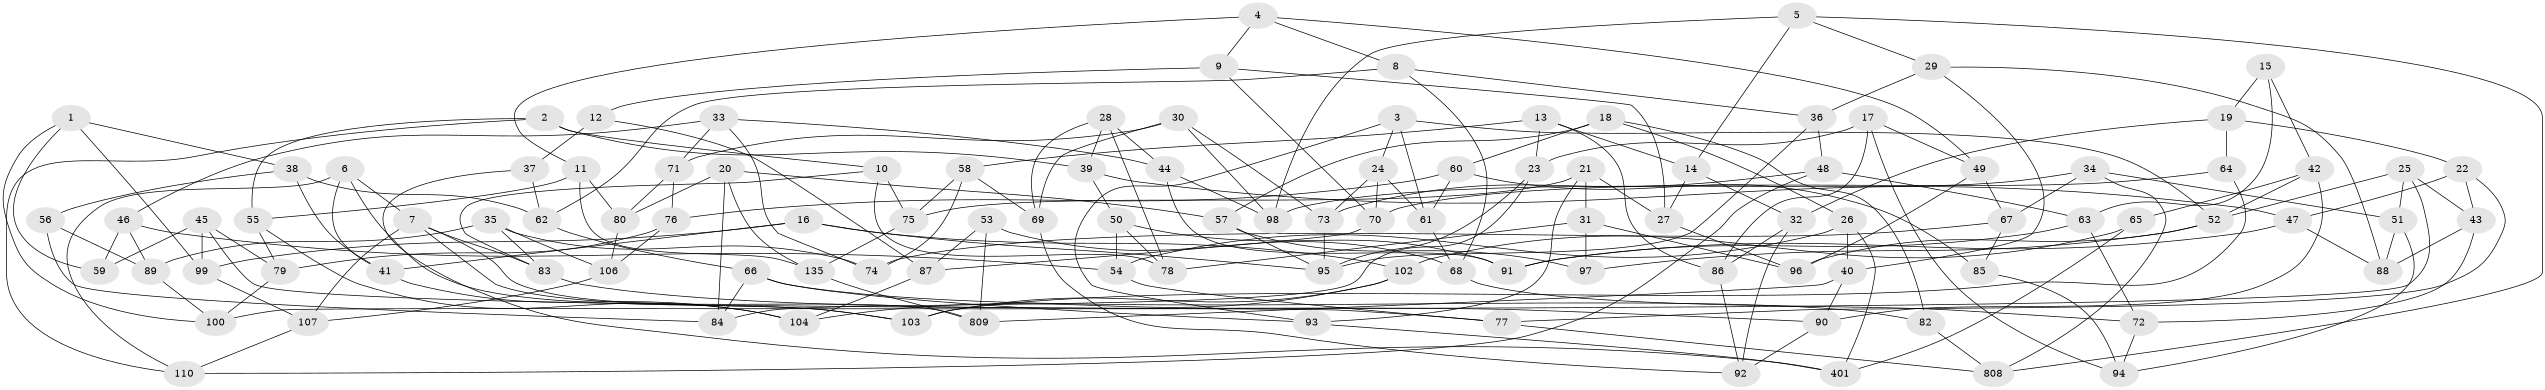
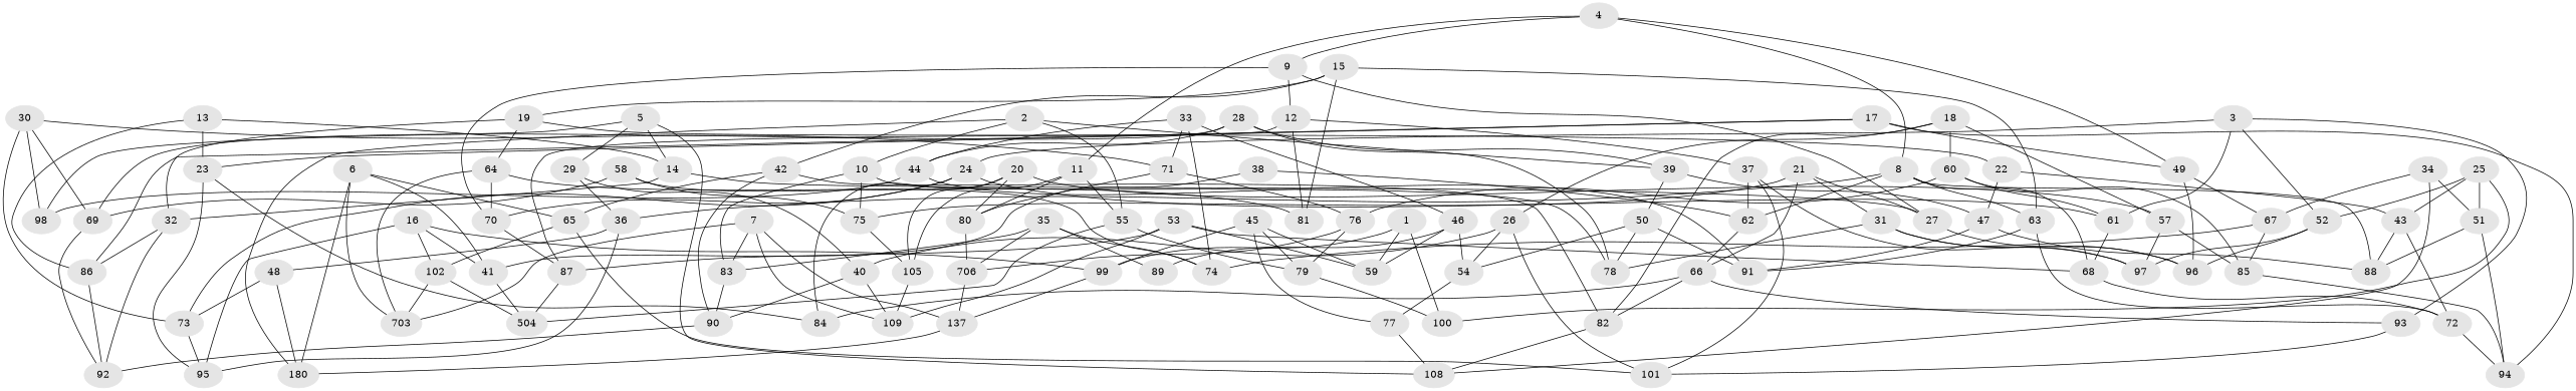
  graph {
    node [color=gray90 style=filled]
    1
    38
    59
    99
    100
    41
    62
-   56
-   107
+   107 [label=137]
    2
    10
    39
    55
-   110
+   110 [label=180]
    83
    75
    78
    47
    50
-   104
+   104 [label=504]
    79
    3
    24
    52
    61
    93
    70
    73
    96
    97
    68
-   101 [label=401]
+   101
    4
    8
    9
    11
    49
    36
    12
    27
    80
-   105 [label=135]
+   105
    67
    5
    14
    29
    98
-   108 [label=808]
+   108
    32
    40
    88
    6
    65
-   103
+   103 [label=703]
    102
    7
-   109 [label=809]
+   109
    90
    95
    48
    66
    72
    37
+   81
    87
-   106
+   106 [label=706]
    13
    23
    58
    86
    84
    69
    74
    92
    15
    19
    42
    63
    22
    64
    82
    91
    16
    17
    94
    18
    26
    57
    60
    54
    85
    76
    43
    77
    20
    21
    31
    25
    51
    28
    44
    30
    71
    33
    46
    89
    34
    35
    45
    53
-   1 -- 38
    1 -- 59
    1 -- 99
    1 -- 100
    38 -- 41
    38 -- 62
-   38 -- 56
    99 -- 107
    41 -- 104
    62 -- 66
-   56 -- 84
-   56 -- 89
    107 -- 110
    2 -- 10
    2 -- 39
    2 -- 55
    2 -- 110
    10 -- 83
    10 -- 75
    10 -- 78
    39 -- 47
    39 -- 50
    55 -- 104
    55 -- 79
    83 -- 90
    75 -- 105
    47 -- 88
    47 -- 91
    50 -- 78
    50 -- 91
    50 -- 54
    79 -- 100
    3 -- 24
    3 -- 52
    3 -- 61
    3 -- 93
    24 -- 61
    24 -- 70
    24 -- 73
    52 -- 96
    52 -- 97
    61 -- 68
    93 -- 101
    70 -- 87
    73 -- 95
    68 -- 72
    4 -- 8
    4 -- 9
    4 -- 11
    4 -- 49
    8 -- 62
    8 -- 68
    8 -- 36
    9 -- 70
    9 -- 12
    9 -- 27
    11 -- 55
    11 -- 80
    11 -- 105
    49 -- 96
    49 -- 67
    36 -- 95
    36 -- 48
    12 -- 37
+   12 -- 81
    12 -- 87
    27 -- 96
    80 -- 106
    105 -- 109
    67 -- 74
    67 -- 85
    5 -- 14
    5 -- 29
    5 -- 98
    5 -- 108
    14 -- 27
    14 -- 32
    29 -- 36
    29 -- 40
-   29 -- 88
+   8 -- 88
    32 -- 86
    32 -- 92
    40 -- 109
    40 -- 90
    6 -- 41
    6 -- 110
-   6 -- 7
+   6 -- 65
    6 -- 103
    65 -- 101
    65 -- 102
    102 -- 104
    102 -- 103
    7 -- 107
    7 -- 83
    7 -- 103
    7 -- 109
    90 -- 92
    48 -- 110
    48 -- 73
-   48 -- 63
+   8 -- 63
    66 -- 93
    66 -- 84
    66 -- 82
    72 -- 94
    37 -- 62
+   37 -- 97
    37 -- 101
    87 -- 104
    106 -- 107
    13 -- 14
    13 -- 23
-   13 -- 58
    13 -- 86
    23 -- 95
    23 -- 84
    58 -- 75
    58 -- 69
    58 -- 74
    86 -- 92
    69 -- 92
+   15 -- 81
    15 -- 19
    15 -- 42
    15 -- 63
    19 -- 32
    19 -- 22
    19 -- 64
    42 -- 65
    42 -- 90
-   42 -- 52
+   42 -- 82
    63 -- 72
    63 -- 91
    22 -- 47
    22 -- 43
-   22 -- 77
    64 -- 70
    64 -- 103
+   64 -- 81
    82 -- 108
    16 -- 99
    16 -- 41
    16 -- 102
    16 -- 95
    17 -- 49
    17 -- 23
    17 -- 86
    17 -- 94
    18 -- 82
    18 -- 26
    18 -- 57
    18 -- 60
    26 -- 101
    26 -- 40
    26 -- 54
    57 -- 97
-   57 -- 95
+   57 -- 85
    60 -- 61
    60 -- 85
    60 -- 76
    54 -- 77
    85 -- 94
    76 -- 79
    76 -- 106
    43 -- 88
    43 -- 72
    77 -- 108
    20 -- 80
    20 -- 105
    20 -- 84
    20 -- 57
    21 -- 75
-   21 -- 93
+   21 -- 66
    21 -- 27
    21 -- 31
    31 -- 78
    31 -- 96
    31 -- 97
    25 -- 100
    25 -- 52
    25 -- 43
    25 -- 51
    51 -- 88
    51 -- 94
    28 -- 39
    28 -- 78
    28 -- 69
    28 -- 44
    44 -- 98
    44 -- 91
    30 -- 73
    30 -- 98
    30 -- 69
    30 -- 71
    71 -- 80
    71 -- 76
    33 -- 74
    33 -- 44
    33 -- 71
    33 -- 46
    46 -- 59
    46 -- 54
    46 -- 89
-   89 -- 100
    34 -- 67
-   34 -- 98
    34 -- 108
    34 -- 51
    35 -- 83
    35 -- 106
    35 -- 74
    35 -- 89
    45 -- 59
    45 -- 99
    45 -- 79
    45 -- 77
+   53 -- 59
    53 -- 68
    53 -- 109
    53 -- 87
  }
